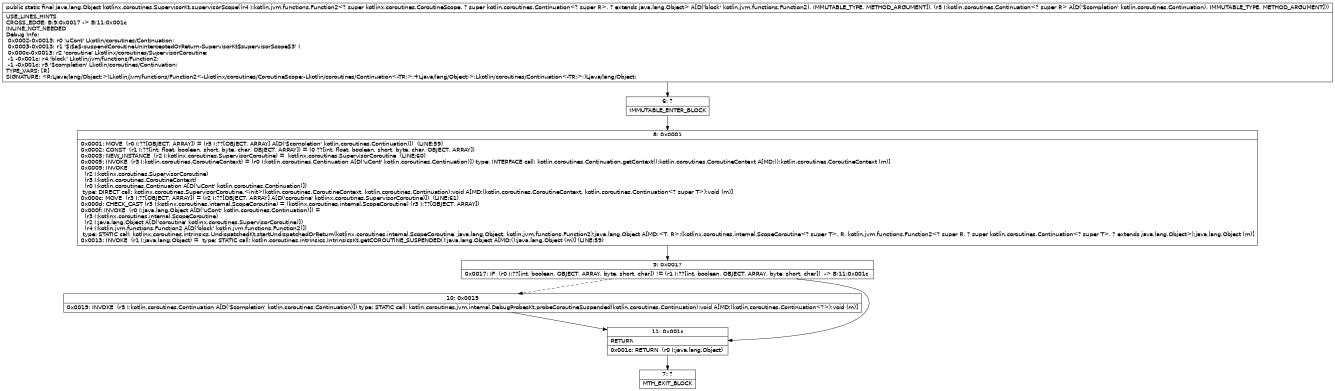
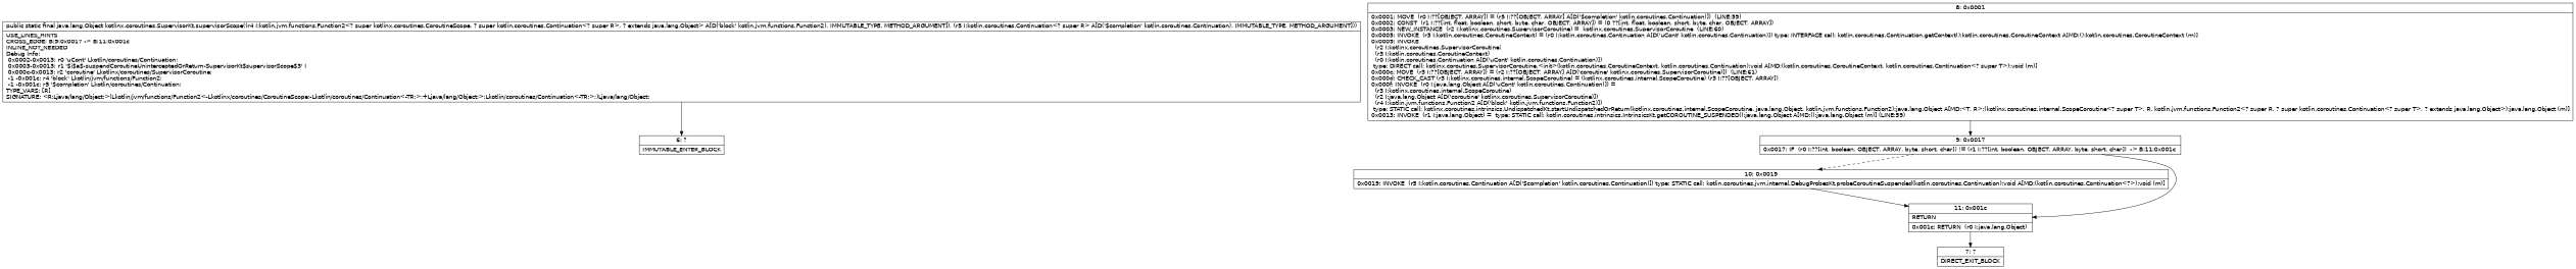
  digraph {
    fontname="DejaVu Sans"
    node [fontname="DejaVu Sans" shape=record]
    edge [fontname="DejaVu Sans"]
    n1 [label="{6\:\ ?|IMMUTABLE_ENTER_BLOCK\l}"]
    n2 [label="{8\:\ 0x0001|0x0001: MOVE  (r0 I:??[OBJECT, ARRAY]) = (r5 I:??[OBJECT, ARRAY] A[D('$completion' kotlin.coroutines.Continuation)])  (LINE:59)\l0x0002: CONST  (r1 I:??[int, float, boolean, short, byte, char, OBJECT, ARRAY]) = (0 ??[int, float, boolean, short, byte, char, OBJECT, ARRAY]) \l0x0003: NEW_INSTANCE  (r2 I:kotlinx.coroutines.SupervisorCoroutine) =  kotlinx.coroutines.SupervisorCoroutine  (LINE:60)\l0x0005: INVOKE  (r3 I:kotlin.coroutines.CoroutineContext) = (r0 I:kotlin.coroutines.Continuation A[D('uCont' kotlin.coroutines.Continuation)]) type: INTERFACE call: kotlin.coroutines.Continuation.getContext():kotlin.coroutines.CoroutineContext A[MD:():kotlin.coroutines.CoroutineContext (m)]\l0x0009: INVOKE  \l  (r2 I:kotlinx.coroutines.SupervisorCoroutine)\l  (r3 I:kotlin.coroutines.CoroutineContext)\l  (r0 I:kotlin.coroutines.Continuation A[D('uCont' kotlin.coroutines.Continuation)])\l type: DIRECT call: kotlinx.coroutines.SupervisorCoroutine.\<init\>(kotlin.coroutines.CoroutineContext, kotlin.coroutines.Continuation):void A[MD:(kotlin.coroutines.CoroutineContext, kotlin.coroutines.Continuation\<? super T\>):void (m)]\l0x000c: MOVE  (r3 I:??[OBJECT, ARRAY]) = (r2 I:??[OBJECT, ARRAY] A[D('coroutine' kotlinx.coroutines.SupervisorCoroutine)])  (LINE:61)\l0x000d: CHECK_CAST (r3 I:kotlinx.coroutines.internal.ScopeCoroutine) = (kotlinx.coroutines.internal.ScopeCoroutine) (r3 I:??[OBJECT, ARRAY]) \l0x000f: INVOKE  (r0 I:java.lang.Object A[D('uCont' kotlin.coroutines.Continuation)]) = \l  (r3 I:kotlinx.coroutines.internal.ScopeCoroutine)\l  (r2 I:java.lang.Object A[D('coroutine' kotlinx.coroutines.SupervisorCoroutine)])\l  (r4 I:kotlin.jvm.functions.Function2 A[D('block' kotlin.jvm.functions.Function2)])\l type: STATIC call: kotlinx.coroutines.intrinsics.UndispatchedKt.startUndispatchedOrReturn(kotlinx.coroutines.internal.ScopeCoroutine, java.lang.Object, kotlin.jvm.functions.Function2):java.lang.Object A[MD:\<T, R\>:(kotlinx.coroutines.internal.ScopeCoroutine\<? super T\>, R, kotlin.jvm.functions.Function2\<? super R, ? super kotlin.coroutines.Continuation\<? super T\>, ? extends java.lang.Object\>):java.lang.Object (m)]\l0x0013: INVOKE  (r1 I:java.lang.Object) =  type: STATIC call: kotlin.coroutines.intrinsics.IntrinsicsKt.getCOROUTINE_SUSPENDED():java.lang.Object A[MD:():java.lang.Object (m)] (LINE:59)\l}"]
    n3 [label="{9\:\ 0x0017|0x0017: IF  (r0 I:??[int, boolean, OBJECT, ARRAY, byte, short, char]) != (r1 I:??[int, boolean, OBJECT, ARRAY, byte, short, char])  \-\> B:11:0x001c \l}"]
    n4 [label="{10\:\ 0x0019|0x0019: INVOKE  (r5 I:kotlin.coroutines.Continuation A[D('$completion' kotlin.coroutines.Continuation)]) type: STATIC call: kotlin.coroutines.jvm.internal.DebugProbesKt.probeCoroutineSuspended(kotlin.coroutines.Continuation):void A[MD:(kotlin.coroutines.Continuation\<?\>):void (m)]\l}"]
    n5 [label="{11\:\ 0x001c|RETURN\l|0x001c: RETURN  (r0 I:java.lang.Object) \l}"]
-   n6 [label="{7\:\ ?|MTH_EXIT_BLOCK\l}"]
+   n6 [label="{7\:\ ?|DIRECT_EXIT_BLOCK\l}"]
    n7 [label="{public static final java.lang.Object kotlinx.coroutines.SupervisorKt.supervisorScope((r4 I:kotlin.jvm.functions.Function2\<? super kotlinx.coroutines.CoroutineScope, ? super kotlin.coroutines.Continuation\<? super R\>, ? extends java.lang.Object\> A[D('block' kotlin.jvm.functions.Function2), IMMUTABLE_TYPE, METHOD_ARGUMENT]), (r5 I:kotlin.coroutines.Continuation\<? super R\> A[D('$completion' kotlin.coroutines.Continuation), IMMUTABLE_TYPE, METHOD_ARGUMENT]))  | USE_LINES_HINTS\lCROSS_EDGE: B:9:0x0017 \-\> B:11:0x001c\lINLINE_NOT_NEEDED\lDebug Info:\l  0x0002\-0x0013: r0 'uCont' Lkotlin\/coroutines\/Continuation;\l  0x0003\-0x0013: r1 '$i$a$\-suspendCoroutineUninterceptedOrReturn\-SupervisorKt$supervisorScope$3' I\l  0x000c\-0x0013: r2 'coroutine' Lkotlinx\/coroutines\/SupervisorCoroutine;\l  \-1 \-0x001c: r4 'block' Lkotlin\/jvm\/functions\/Function2;\l  \-1 \-0x001c: r5 '$completion' Lkotlin\/coroutines\/Continuation;\lTYPE_VARS: [R]\lSIGNATURE: \<R:Ljava\/lang\/Object;\>(Lkotlin\/jvm\/functions\/Function2\<\-Lkotlinx\/coroutines\/CoroutineScope;\-Lkotlin\/coroutines\/Continuation\<\-TR;\>;+Ljava\/lang\/Object;\>;Lkotlin\/coroutines\/Continuation\<\-TR;\>;)Ljava\/lang\/Object;\l}"]
-   n1 -> n2
    n2 -> n3
    n3 -> n4 [style=dashed]
    n3 -> n5
    n4 -> n5
    n5 -> n6
    n7 -> n1
  }
